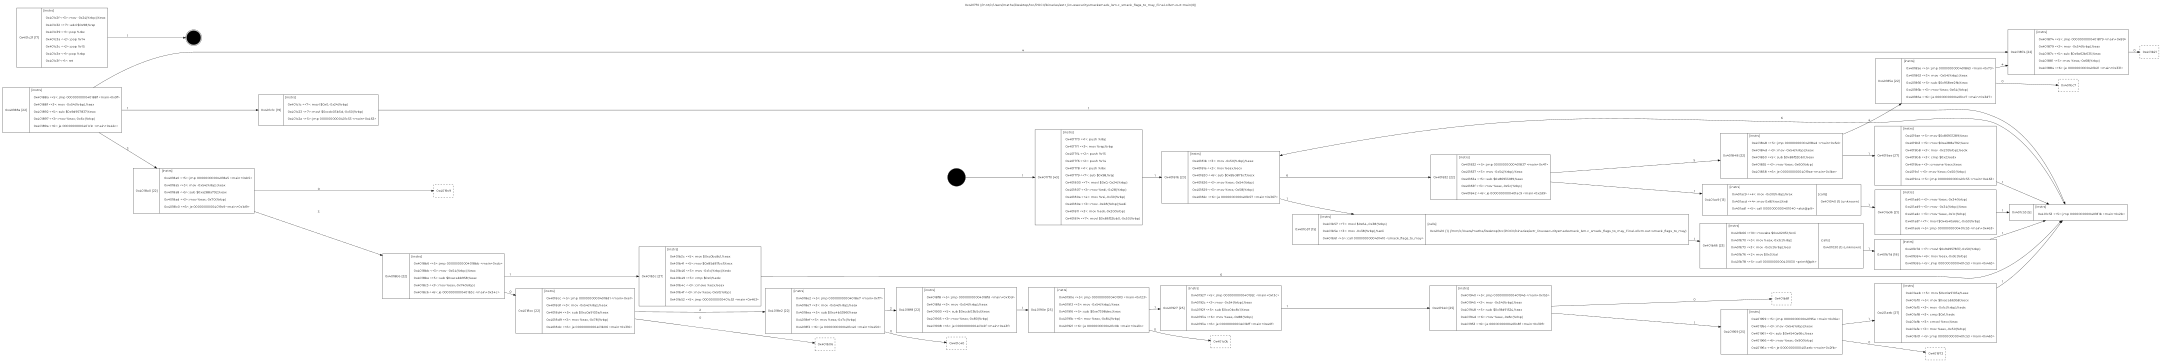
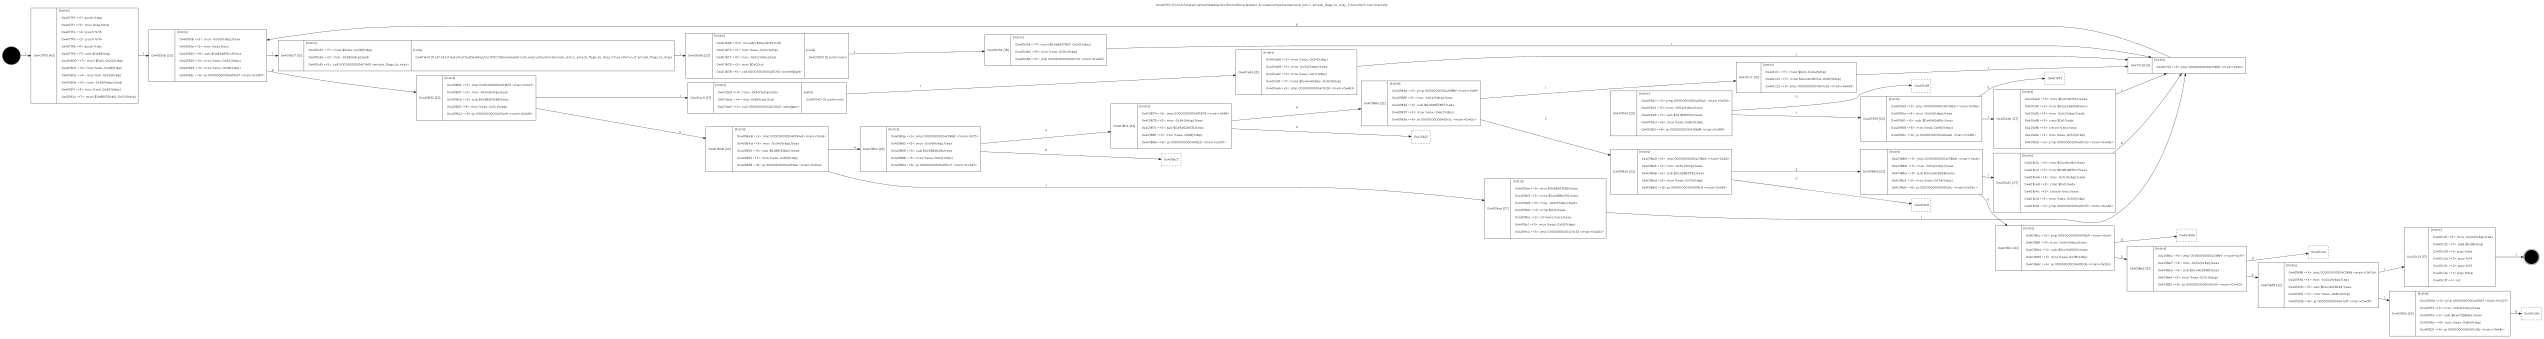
  digraph {
    fontname=Montserrat
    label="0x4017f0 (/mnt/c/Users/mathe/Desktop/tcc/POCII/binaries/extr_linuxsecuritysmacksmack_lsm.c_smack_flags_to_may_Final-ollvm.out::main(0))"
    labelloc=t
    rankdir=LR
    node [fontname=Montserrat shape=record]
    edge [fontname=Montserrat]
    Entry [fillcolor=black height=0.3 shape=circle style=filled width=0.3]
    n2 [label="{\n     0x4017f0 [43]\l\n     | [instrs]\l\n     &nbsp;&nbsp;0x4017f0 \<+1\>: push %rbp\l\n     &nbsp;&nbsp;0x4017f1 \<+3\>: mov %rsp,%rbp\l\n     &nbsp;&nbsp;0x4017f4 \<+2\>: push %r15\l\n     &nbsp;&nbsp;0x4017f6 \<+2\>: push %r14\l\n     &nbsp;&nbsp;0x4017f8 \<+1\>: push %rbx\l\n     &nbsp;&nbsp;0x4017f9 \<+7\>: sub $0x98,%rsp\l\n     &nbsp;&nbsp;0x401800 \<+7\>: movl $0x0,-0x24(%rbp)\l\n     &nbsp;&nbsp;0x401807 \<+3\>: mov %edi,-0x28(%rbp)\l\n     &nbsp;&nbsp;0x40180a \<+4\>: mov %rsi,-0x30(%rbp)\l\n     &nbsp;&nbsp;0x40180e \<+3\>: mov -0x28(%rbp),%edi\l\n     &nbsp;&nbsp;0x401811 \<+3\>: mov %edi,-0x20(%rbp)\l\n     &nbsp;&nbsp;0x401814 \<+7\>: movl $0x86f32bb0,-0x50(%rbp)\l\n  }"]
    n3 [label="{\n     0x40181b [23]\l\n     | [instrs]\l\n     &nbsp;&nbsp;0x40181b \<+3\>: mov -0x50(%rbp),%eax\l\n     &nbsp;&nbsp;0x40181e \<+2\>: mov %eax,%ecx\l\n     &nbsp;&nbsp;0x401820 \<+6\>: sub $0x85d87bcf,%ecx\l\n     &nbsp;&nbsp;0x401826 \<+3\>: mov %eax,-0x54(%rbp)\l\n     &nbsp;&nbsp;0x401829 \<+3\>: mov %ecx,-0x58(%rbp)\l\n     &nbsp;&nbsp;0x40182c \<+6\>: je 0000000000401b57 \<main+0x367\>\l\n  }"]
    n4 [label="{\n     0x401b57 [15]\l\n     | [instrs]\l\n     &nbsp;&nbsp;0x401b57 \<+7\>: movl $0x64,-0x38(%rbp)\l\n     &nbsp;&nbsp;0x401b5e \<+3\>: mov -0x38(%rbp),%edi\l\n     &nbsp;&nbsp;0x401b61 \<+5\>: call 0000000000401410 \<smack_flags_to_may\>\l\n     | [calls]\l\n     &nbsp;&nbsp;0x401410 \{1\} (/mnt/c/Users/mathe/Desktop/tcc/POCII/binaries/extr_linuxsecuritysmacksmack_lsm.c_smack_flags_to_may_Final-ollvm.out::smack_flags_to_may)\l\n  }"]
    n5 [label="{\n     0x401832 [22]\l\n     | [instrs]\l\n     &nbsp;&nbsp;0x401832 \<+5\>: jmp 0000000000401837 \<main+0x47\>\l\n     &nbsp;&nbsp;0x401837 \<+3\>: mov -0x54(%rbp),%eax\l\n     &nbsp;&nbsp;0x40183a \<+5\>: sub $0x86931289,%eax\l\n     &nbsp;&nbsp;0x40183f \<+3\>: mov %eax,-0x5c(%rbp)\l\n     &nbsp;&nbsp;0x401842 \<+6\>: je 0000000000401ac9 \<main+0x2d9\>\l\n  }"]
    n6 [label="{\n     0x401b66 [23]\l\n     | [instrs]\l\n     &nbsp;&nbsp;0x401b66 \<+10\>: movabs $0x4020f2,%rdi\l\n     &nbsp;&nbsp;0x401b70 \<+3\>: mov %eax,-0x3c(%rbp)\l\n     &nbsp;&nbsp;0x401b73 \<+3\>: mov -0x3c(%rbp),%esi\l\n     &nbsp;&nbsp;0x401b76 \<+2\>: mov $0x0,%al\l\n     &nbsp;&nbsp;0x401b78 \<+5\>: call 0000000000401030 \<printf@plt\>\l\n     | [calls]\l\n     &nbsp;&nbsp;0x401030 \{1\} (unknown)\l\n  }"]
    n7 [label="{\n     0x401ac9 [13]\l\n     | [instrs]\l\n     &nbsp;&nbsp;0x401ac9 \<+4\>: mov -0x30(%rbp),%rax\l\n     &nbsp;&nbsp;0x401acd \<+4\>: mov 0x8(%rax),%rdi\l\n     &nbsp;&nbsp;0x401ad1 \<+5\>: call 0000000000401040 \<atoi@plt\>\l\n     | [calls]\l\n     &nbsp;&nbsp;0x401040 \{1\} (unknown)\l\n  }"]
    n8 [label="{\n     0x401848 [22]\l\n     | [instrs]\l\n     &nbsp;&nbsp;0x401848 \<+5\>: jmp 000000000040184d \<main+0x5d\>\l\n     &nbsp;&nbsp;0x40184d \<+3\>: mov -0x54(%rbp),%eax\l\n     &nbsp;&nbsp;0x401850 \<+5\>: sub $0x86f32bb0,%eax\l\n     &nbsp;&nbsp;0x401855 \<+3\>: mov %eax,-0x60(%rbp)\l\n     &nbsp;&nbsp;0x401858 \<+6\>: je 00000000004019ae \<main+0x1be\>\l\n  }"]
    n9 [label="{\n     0x401b7d [18]\l\n     | [instrs]\l\n     &nbsp;&nbsp;0x401b7d \<+7\>: movl $0x9d957837,-0x50(%rbp)\l\n     &nbsp;&nbsp;0x401b84 \<+6\>: mov %eax,-0x9c(%rbp)\l\n     &nbsp;&nbsp;0x401b8a \<+5\>: jmp 0000000000401c53 \<main+0x463\>\l\n  }"]
    n10 [label="{\n     0x401ad6 [21]\l\n     | [instrs]\l\n     &nbsp;&nbsp;0x401ad6 \<+3\>: mov %eax,-0x34(%rbp)\l\n     &nbsp;&nbsp;0x401ad9 \<+3\>: mov -0x34(%rbp),%eax\l\n     &nbsp;&nbsp;0x401adc \<+3\>: mov %eax,-0x1c(%rbp)\l\n     &nbsp;&nbsp;0x401adf \<+7\>: movl $0x4540a66c,-0x50(%rbp)\l\n     &nbsp;&nbsp;0x401ae6 \<+5\>: jmp 0000000000401c53 \<main+0x463\>\l\n  }"]
    n11 [label="{\n     0x4019ae [27]\l\n     | [instrs]\l\n     &nbsp;&nbsp;0x4019ae \<+5\>: mov $0x86931289,%eax\l\n     &nbsp;&nbsp;0x4019b3 \<+5\>: mov $0xa288a792,%ecx\l\n     &nbsp;&nbsp;0x4019b8 \<+3\>: mov -0x20(%rbp),%edx\l\n     &nbsp;&nbsp;0x4019bb \<+3\>: cmp $0x2,%edx\l\n     &nbsp;&nbsp;0x4019be \<+3\>: cmovne %ecx,%eax\l\n     &nbsp;&nbsp;0x4019c1 \<+3\>: mov %eax,-0x50(%rbp)\l\n     &nbsp;&nbsp;0x4019c4 \<+5\>: jmp 0000000000401c53 \<main+0x463\>\l\n  }"]
    n12 [label="{\n     0x40185e [22]\l\n     | [instrs]\l\n     &nbsp;&nbsp;0x40185e \<+5\>: jmp 0000000000401863 \<main+0x73\>\l\n     &nbsp;&nbsp;0x401863 \<+3\>: mov -0x54(%rbp),%eax\l\n     &nbsp;&nbsp;0x401866 \<+5\>: sub $0x958ee2fb,%eax\l\n     &nbsp;&nbsp;0x40186b \<+3\>: mov %eax,-0x64(%rbp)\l\n     &nbsp;&nbsp;0x40186e \<+6\>: je 0000000000401bc7 \<main+0x3d7\>\l\n  }"]
    Exit [fillcolor=black height=0.3 peripheries=2 shape=circle style=filled width=0.3]
    n14 [label="{\n     0x401c53 [5]\l\n     | [instrs]\l\n     &nbsp;&nbsp;0x401c53 \<+5\>: jmp 000000000040181b \<main+0x2b\>\l\n  }"]
    n15 [label="{\n     0x401bc7\l\n  }" style=dashed]
    n16 [label="{\n     0x401874 [22]\l\n     | [instrs]\l\n     &nbsp;&nbsp;0x401874 \<+5\>: jmp 0000000000401879 \<main+0x89\>\l\n     &nbsp;&nbsp;0x401879 \<+3\>: mov -0x54(%rbp),%eax\l\n     &nbsp;&nbsp;0x40187c \<+5\>: sub $0x9a62b635,%eax\l\n     &nbsp;&nbsp;0x401881 \<+3\>: mov %eax,-0x68(%rbp)\l\n     &nbsp;&nbsp;0x401884 \<+6\>: je 0000000000401b21 \<main+0x331\>\l\n  }"]
    n17 [label="{\n     0x401b21\l\n  }" style=dashed]
    n18 [label="{\n     0x40188a [22]\l\n     | [instrs]\l\n     &nbsp;&nbsp;0x40188a \<+5\>: jmp 000000000040188f \<main+0x9f\>\l\n     &nbsp;&nbsp;0x40188f \<+3\>: mov -0x54(%rbp),%eax\l\n     &nbsp;&nbsp;0x401892 \<+5\>: sub $0x9d957837,%eax\l\n     &nbsp;&nbsp;0x401897 \<+3\>: mov %eax,-0x6c(%rbp)\l\n     &nbsp;&nbsp;0x40189a \<+6\>: je 0000000000401c1c \<main+0x42c\>\l\n  }"]
    n19 [label="{\n     0x401c1c [19]\l\n     | [instrs]\l\n     &nbsp;&nbsp;0x401c1c \<+7\>: movl $0x0,-0x24(%rbp)\l\n     &nbsp;&nbsp;0x401c23 \<+7\>: movl $0xccb03b5d,-0x50(%rbp)\l\n     &nbsp;&nbsp;0x401c2a \<+5\>: jmp 0000000000401c53 \<main+0x463\>\l\n  }"]
    n20 [label="{\n     0x4018a0 [22]\l\n     | [instrs]\l\n     &nbsp;&nbsp;0x4018a0 \<+5\>: jmp 00000000004018a5 \<main+0xb5\>\l\n     &nbsp;&nbsp;0x4018a5 \<+3\>: mov -0x54(%rbp),%eax\l\n     &nbsp;&nbsp;0x4018a8 \<+5\>: sub $0xa288a792,%eax\l\n     &nbsp;&nbsp;0x4018ad \<+3\>: mov %eax,-0x70(%rbp)\l\n     &nbsp;&nbsp;0x4018b0 \<+6\>: je 00000000004019c9 \<main+0x1d9\>\l\n  }"]
    n21 [label="{\n     0x401972\l\n  }" style=dashed]
    n22 [label="{\n     0x4019c9\l\n  }" style=dashed]
    n23 [label="{\n     0x4018b6 [22]\l\n     | [instrs]\l\n     &nbsp;&nbsp;0x4018b6 \<+5\>: jmp 00000000004018bb \<main+0xcb\>\l\n     &nbsp;&nbsp;0x4018bb \<+3\>: mov -0x54(%rbp),%eax\l\n     &nbsp;&nbsp;0x4018be \<+5\>: sub $0xacabb958,%eax\l\n     &nbsp;&nbsp;0x4018c3 \<+3\>: mov %eax,-0x74(%rbp)\l\n     &nbsp;&nbsp;0x4018c6 \<+6\>: je 0000000000401b3c \<main+0x34c\>\l\n  }"]
    n24 [label="{\n     0x401aeb [27]\l\n     | [instrs]\l\n     &nbsp;&nbsp;0x401aeb \<+5\>: mov $0xc0a9103e,%eax\l\n     &nbsp;&nbsp;0x401af0 \<+5\>: mov $0xacabb958,%ecx\l\n     &nbsp;&nbsp;0x401af5 \<+3\>: mov -0x1c(%rbp),%edx\l\n     &nbsp;&nbsp;0x401af8 \<+3\>: cmp $0x1,%edx\l\n     &nbsp;&nbsp;0x401afb \<+3\>: cmovl %ecx,%eax\l\n     &nbsp;&nbsp;0x401afe \<+3\>: mov %eax,-0x50(%rbp)\l\n     &nbsp;&nbsp;0x401b01 \<+5\>: jmp 0000000000401c53 \<main+0x463\>\l\n  }"]
    n25 [label="{\n     0x401b3c [27]\l\n     | [instrs]\l\n     &nbsp;&nbsp;0x401b3c \<+5\>: mov $0xc0bc8c1,%eax\l\n     &nbsp;&nbsp;0x401b41 \<+5\>: mov $0x85d87bcf,%ecx\l\n     &nbsp;&nbsp;0x401b46 \<+3\>: mov -0x1c(%rbp),%edx\l\n     &nbsp;&nbsp;0x401b49 \<+3\>: cmp $0x0,%edx\l\n     &nbsp;&nbsp;0x401b4c \<+3\>: cmove %ecx,%eax\l\n     &nbsp;&nbsp;0x401b4f \<+3\>: mov %eax,-0x50(%rbp)\l\n     &nbsp;&nbsp;0x401b52 \<+5\>: jmp 0000000000401c53 \<main+0x463\>\l\n  }"]
    n26 [label="{\n     0x4018cc [22]\l\n     | [instrs]\l\n     &nbsp;&nbsp;0x4018cc \<+5\>: jmp 00000000004018d1 \<main+0xe1\>\l\n     &nbsp;&nbsp;0x4018d1 \<+3\>: mov -0x54(%rbp),%eax\l\n     &nbsp;&nbsp;0x4018d4 \<+5\>: sub $0xc0a9103e,%eax\l\n     &nbsp;&nbsp;0x4018d9 \<+3\>: mov %eax,-0x78(%rbp)\l\n     &nbsp;&nbsp;0x4018dc \<+6\>: je 0000000000401b06 \<main+0x316\>\l\n  }"]
    n27 [label="{\n     0x401959 [25]\l\n     | [instrs]\l\n     &nbsp;&nbsp;0x401959 \<+5\>: jmp 000000000040195e \<main+0x16e\>\l\n     &nbsp;&nbsp;0x40195e \<+3\>: mov -0x54(%rbp),%eax\l\n     &nbsp;&nbsp;0x401961 \<+5\>: sub $0x4540a66c,%eax\l\n     &nbsp;&nbsp;0x401966 \<+6\>: mov %eax,-0x90(%rbp)\l\n     &nbsp;&nbsp;0x40196c \<+6\>: je 0000000000401aeb \<main+0x2fb\>\l\n  }"]
    n28 [label="{\n     0x401b06\l\n  }" style=dashed]
    n29 [label="{\n     0x4018e2 [22]\l\n     | [instrs]\l\n     &nbsp;&nbsp;0x4018e2 \<+5\>: jmp 00000000004018e7 \<main+0xf7\>\l\n     &nbsp;&nbsp;0x4018e7 \<+3\>: mov -0x54(%rbp),%eax\l\n     &nbsp;&nbsp;0x4018ea \<+5\>: sub $0xc4b5396f,%eax\l\n     &nbsp;&nbsp;0x4018ef \<+3\>: mov %eax,-0x7c(%rbp)\l\n     &nbsp;&nbsp;0x4018f2 \<+6\>: je 0000000000401c40 \<main+0x450\>\l\n  }"]
    n30 [label="{\n     0x401b8f\l\n  }" style=dashed]
    n31 [label="{\n     0x401c40\l\n  }" style=dashed]
    n32 [label="{\n     0x4018f8 [22]\l\n     | [instrs]\l\n     &nbsp;&nbsp;0x4018f8 \<+5\>: jmp 00000000004018fd \<main+0x10d\>\l\n     &nbsp;&nbsp;0x4018fd \<+3\>: mov -0x54(%rbp),%eax\l\n     &nbsp;&nbsp;0x401900 \<+5\>: sub $0xccb03b5d,%eax\l\n     &nbsp;&nbsp;0x401905 \<+3\>: mov %eax,-0x80(%rbp)\l\n     &nbsp;&nbsp;0x401908 \<+6\>: je 0000000000401c2f \<main+0x43f\>\l\n  }"]
    n33 [label="{\n     0x401940 [25]\l\n     | [instrs]\l\n     &nbsp;&nbsp;0x401940 \<+5\>: jmp 0000000000401945 \<main+0x155\>\l\n     &nbsp;&nbsp;0x401945 \<+3\>: mov -0x54(%rbp),%eax\l\n     &nbsp;&nbsp;0x401948 \<+5\>: sub $0x18d91524,%eax\l\n     &nbsp;&nbsp;0x40194d \<+6\>: mov %eax,-0x8c(%rbp)\l\n     &nbsp;&nbsp;0x401953 \<+6\>: je 0000000000401b8f \<main+0x39f\>\l\n  }"]
    n34 [label="{\n     0x401c2f [17]\l\n     | [instrs]\l\n     &nbsp;&nbsp;0x401c2f \<+3\>: mov -0x24(%rbp),%eax\l\n     &nbsp;&nbsp;0x401c32 \<+7\>: add $0x98,%rsp\l\n     &nbsp;&nbsp;0x401c39 \<+1\>: pop %rbx\l\n     &nbsp;&nbsp;0x401c3a \<+2\>: pop %r14\l\n     &nbsp;&nbsp;0x401c3c \<+2\>: pop %r15\l\n     &nbsp;&nbsp;0x401c3e \<+1\>: pop %rbp\l\n     &nbsp;&nbsp;0x401c3f \<+1\>: ret\l\n  }"]
    n35 [label="{\n     0x40190e [25]\l\n     | [instrs]\l\n     &nbsp;&nbsp;0x40190e \<+5\>: jmp 0000000000401913 \<main+0x123\>\l\n     &nbsp;&nbsp;0x401913 \<+3\>: mov -0x54(%rbp),%eax\l\n     &nbsp;&nbsp;0x401916 \<+5\>: sub $0xe7398dec,%eax\l\n     &nbsp;&nbsp;0x40191b \<+6\>: mov %eax,-0x84(%rbp)\l\n     &nbsp;&nbsp;0x401921 \<+6\>: je 0000000000401c0b \<main+0x41b\>\l\n  }"]
-   n36 [label="{\n     0x401927 [25]\l\n     | [instrs]\l\n     &nbsp;&nbsp;0x401927 \<+5\>: jmp 000000000040192c \<main+0x13c\>\l\n     &nbsp;&nbsp;0x40192c \<+3\>: mov -0x54(%rbp),%eax\l\n     &nbsp;&nbsp;0x40192f \<+5\>: sub $0xc0bc8c1,%eax\l\n     &nbsp;&nbsp;0x401934 \<+6\>: mov %eax,-0x88(%rbp)\l\n     &nbsp;&nbsp;0x40193a \<+6\>: je 0000000000401bff \<main+0x40f\>\l\n  }"]
    n37 [label="{\n     0x401c0b\l\n  }" style=dashed]
    Entry -> n2 [label=" 1"]
    n2 -> n3 [label=" 1"]
    n3 -> n4 [label=" 1"]
    n3 -> n5 [label=" 6"]
    n4 -> n6 [label=" 1"]
    n5 -> n7 [label=" 1"]
    n5 -> n8 [label=" 5"]
    n6 -> n9 [label=" 1"]
    n7 -> n10 [label=" 1"]
    n8 -> n11 [label=" 1"]
    n8 -> n12 [label=" 4"]
    n9 -> n14 [label=" 1"]
    n10 -> n14 [label=" 1"]
    n11 -> n14 [label=" 1"]
    n12 -> n15 [label=" 0"]
    n12 -> n16 [label=" 4"]
    n14 -> n3 [label=" 6"]
    n16 -> n17 [label=" 0"]
-   n18 -> n16 [label=" 4"]
+   n16 -> n18 [label=" 4"]
    n18 -> n19 [label=" 1"]
    n18 -> n20 [label=" 3"]
    n19 -> n14 [label=" 1"]
    n20 -> n22 [label=" 0"]
    n20 -> n23 [label=" 3"]
    n23 -> n25 [label=" 1"]
    n23 -> n26 [label=" 0"]
    n24 -> n14 [label=" 1"]
    n25 -> n14 [label=" 6"]
    n26 -> n28 [label=" 0"]
    n26 -> n29 [label=" 2"]
    n27 -> n21 [label=" 0"]
    n27 -> n24 [label=" 1"]
    n29 -> n31 [label=" 0"]
    n29 -> n32 [label=" 2"]
+   n32 -> n34 [label=" 1"]
    n32 -> n35 [label=" 1"]
    n33 -> n27 [label=" 1"]
    n33 -> n30 [label=" 0"]
    n34 -> Exit [label=" 1"]
-   n35 -> n36 [label=" 1"]
    n35 -> n37 [label=" 0"]
-   n36 -> n33 [label=" 1"]
  }
